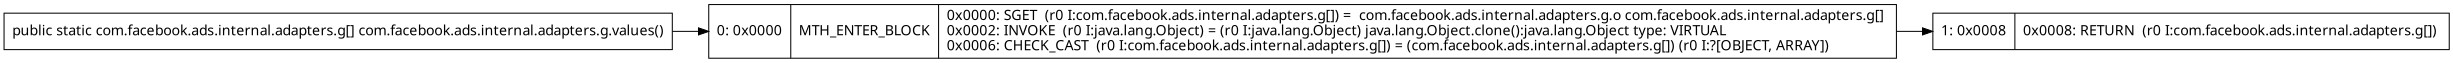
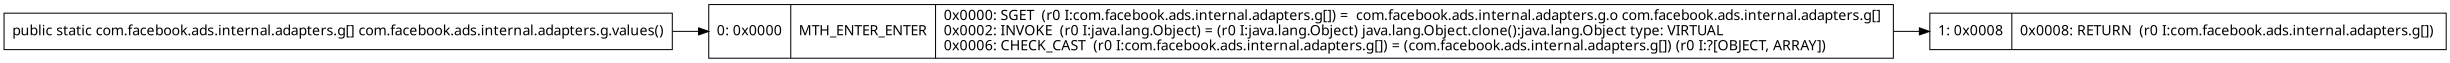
  digraph {
    rankdir=LR
    fontname="Noto Sans"
    node [shape=record fontname="Noto Sans"]
    edge [fontname="Noto Sans"]
-   n1 [label="{0\:\ 0x0000|MTH_ENTER_BLOCK\l|0x0000: SGET  (r0 I:com.facebook.ads.internal.adapters.g[]) =  com.facebook.ads.internal.adapters.g.o com.facebook.ads.internal.adapters.g[] \l0x0002: INVOKE  (r0 I:java.lang.Object) = (r0 I:java.lang.Object) java.lang.Object.clone():java.lang.Object type: VIRTUAL \l0x0006: CHECK_CAST  (r0 I:com.facebook.ads.internal.adapters.g[]) = (com.facebook.ads.internal.adapters.g[]) (r0 I:?[OBJECT, ARRAY]) \l}"]
+   n1 [label="{0\:\ 0x0000|MTH_ENTER_ENTER\l|0x0000: SGET  (r0 I:com.facebook.ads.internal.adapters.g[]) =  com.facebook.ads.internal.adapters.g.o com.facebook.ads.internal.adapters.g[] \l0x0002: INVOKE  (r0 I:java.lang.Object) = (r0 I:java.lang.Object) java.lang.Object.clone():java.lang.Object type: VIRTUAL \l0x0006: CHECK_CAST  (r0 I:com.facebook.ads.internal.adapters.g[]) = (com.facebook.ads.internal.adapters.g[]) (r0 I:?[OBJECT, ARRAY]) \l}"]
    n2 [label="{1\:\ 0x0008|0x0008: RETURN  (r0 I:com.facebook.ads.internal.adapters.g[]) \l}"]
    n3 [label="{public static com.facebook.ads.internal.adapters.g[] com.facebook.ads.internal.adapters.g.values() }"]
    n1 -> n2
    n3 -> n1
  }
